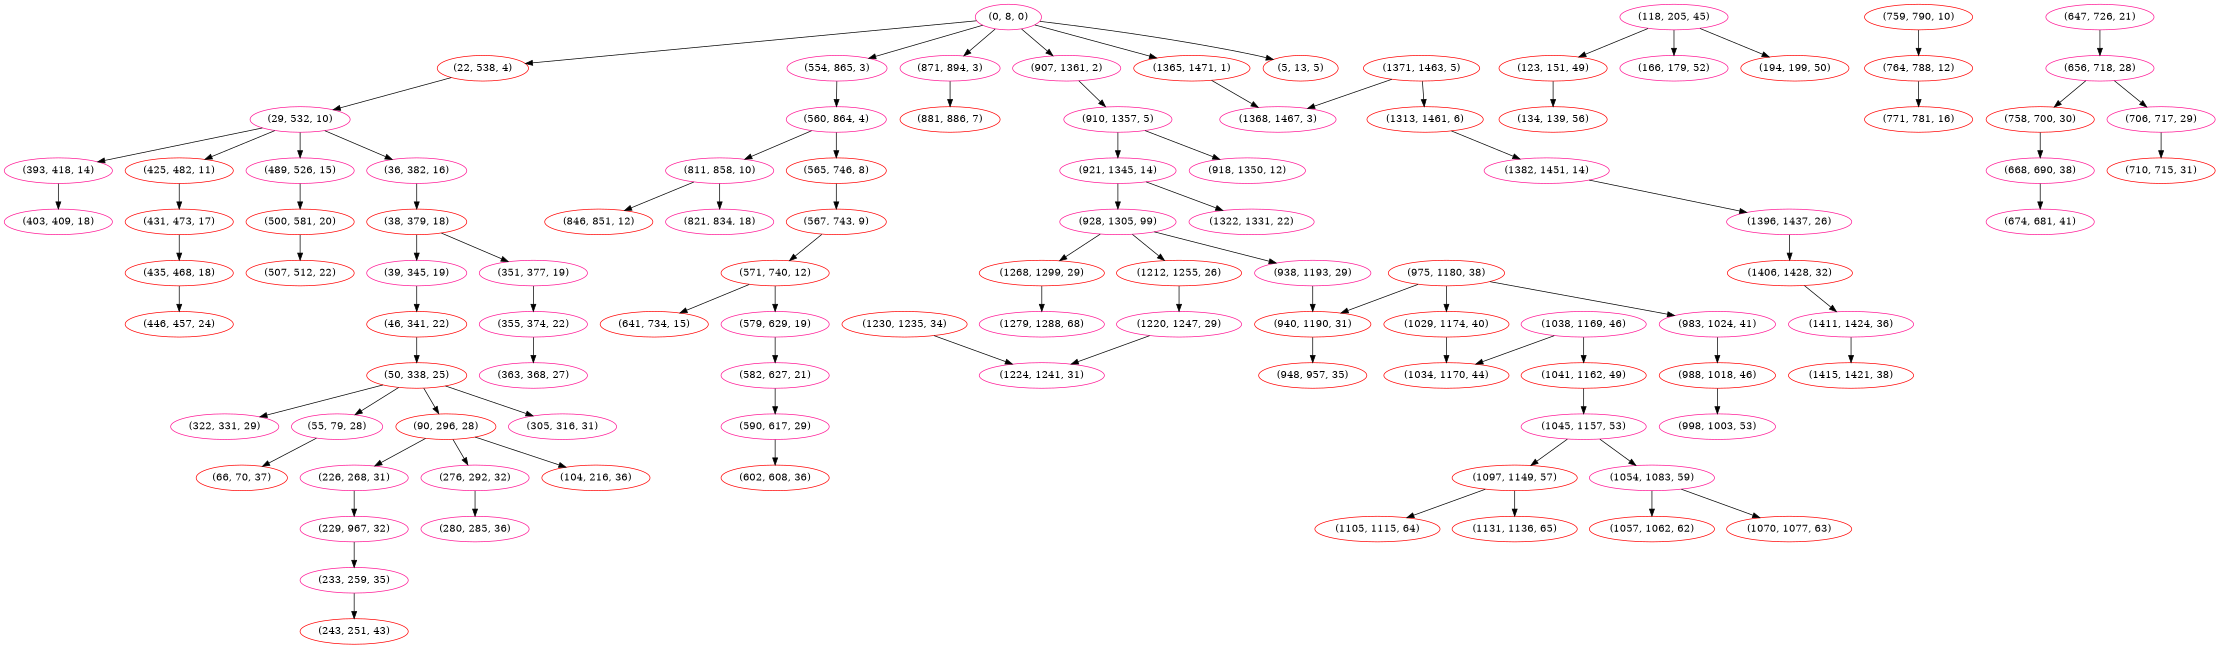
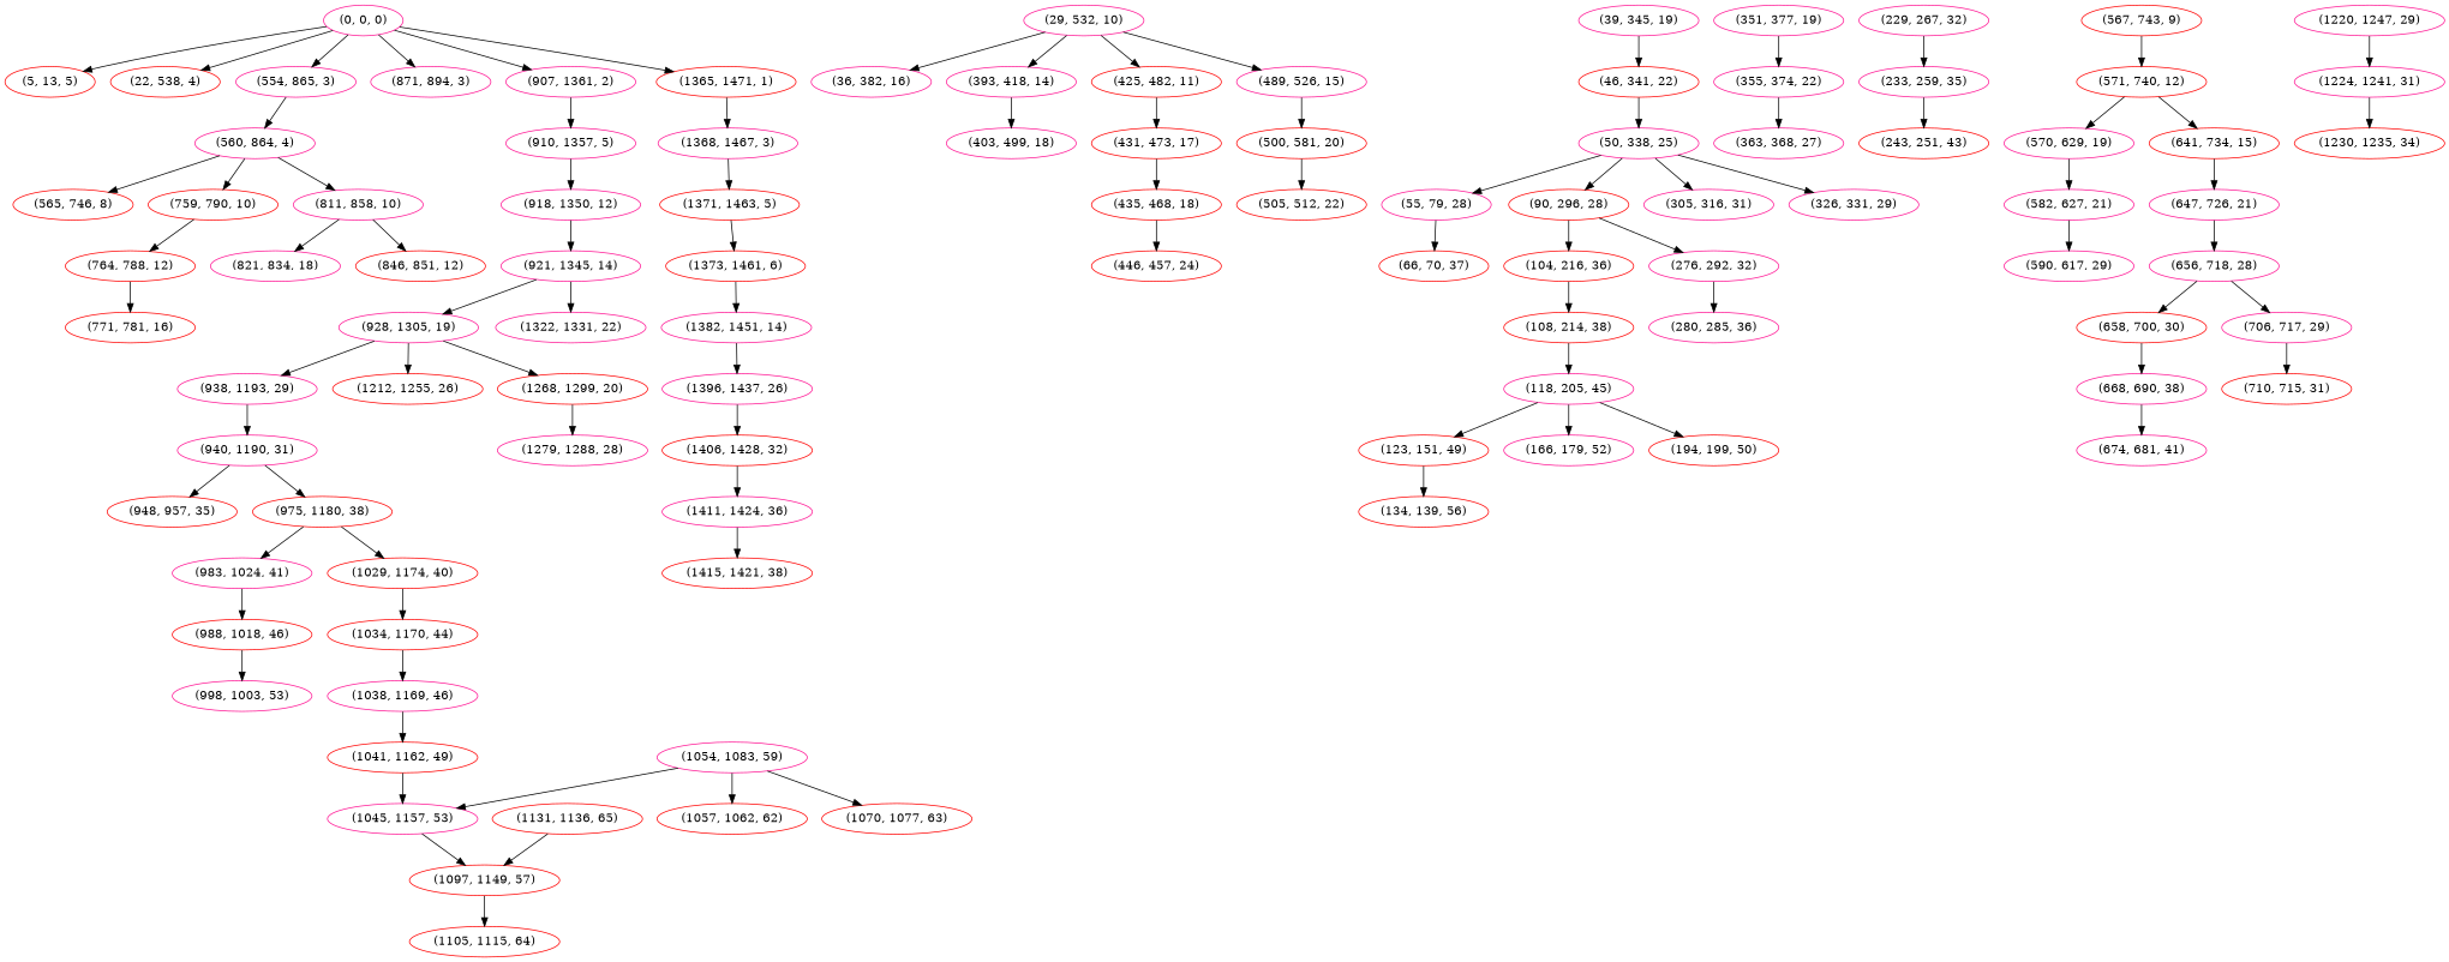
  digraph {
    node [color=deeppink]
    "(5, 13, 5)" [color=red]
-   "(0, 0, 0)" [label="(0, 8, 0)"]
+   "(0, 0, 0)"
    "(22, 538, 4)" [color=red]
    "(554, 865, 3)"
    "(871, 894, 3)"
    "(907, 1361, 2)"
    "(1365, 1471, 1)" [color=red]
    "(29, 532, 10)"
    "(560, 864, 4)"
-   "(881, 886, 7)" [color=red]
    "(910, 1357, 5)"
    "(1368, 1467, 3)"
    "(36, 382, 16)"
    "(393, 418, 14)"
    "(425, 482, 11)" [color=red]
    "(489, 526, 15)"
-   "(38, 379, 18)" [color=red]
-   "(403, 409, 18)"
+   "(403, 409, 18)" [label="(403, 499, 18)"]
    "(431, 473, 17)" [color=red]
    n20 [color=red label="(500, 581, 20)"]
    "(39, 345, 19)"
    "(351, 377, 19)"
    "(46, 341, 22)" [color=red]
    "(355, 374, 22)"
-   "(50, 338, 25)" [color=red]
+   "(50, 338, 25)"
    "(55, 79, 28)"
    "(90, 296, 28)" [color=red]
    "(305, 316, 31)"
-   "(326, 331, 29)" [label="(322, 331, 29)"]
+   "(326, 331, 29)"
    "(66, 70, 37)" [color=red]
    "(104, 216, 36)" [color=red]
-   "(226, 268, 31)"
    "(276, 292, 32)"
-   "(229, 267, 32)" [label="(229, 967, 32)"]
+   "(108, 214, 38)" [color=red]
+   "(229, 267, 32)"
    "(280, 285, 36)"
    "(118, 205, 45)"
    "(123, 151, 49)" [color=red]
    "(166, 179, 52)"
    "(194, 199, 50)" [color=red]
    "(134, 139, 56)" [color=red]
    "(233, 259, 35)"
    "(243, 251, 43)" [color=red]
    "(363, 368, 27)"
    "(435, 468, 18)" [color=red]
    "(446, 457, 24)" [color=red]
-   "(507, 512, 22)" [color=red]
+   "(507, 512, 22)" [color=red label="(505, 512, 22)"]
    "(565, 746, 8)" [color=red]
    "(759, 790, 10)" [color=red]
    "(811, 858, 10)"
    "(567, 743, 9)" [color=red]
    "(764, 788, 12)" [color=red]
    "(821, 834, 18)"
    "(846, 851, 12)" [color=red]
    "(571, 740, 12)" [color=red]
-   "(579, 629, 19)"
+   "(579, 629, 19)" [label="(570, 629, 19)"]
    "(641, 734, 15)" [color=red]
    "(582, 627, 21)"
    "(647, 726, 21)"
    "(590, 617, 29)"
-   "(602, 608, 36)" [color=red]
    "(656, 718, 28)"
-   "(658, 700, 30)" [color=red label="(758, 700, 30)"]
+   "(658, 700, 30)" [color=red]
    "(706, 717, 29)"
    "(668, 690, 38)"
    "(710, 715, 31)" [color=red]
    "(674, 681, 41)"
    "(771, 781, 16)" [color=red]
    "(918, 1350, 12)"
    "(921, 1345, 14)"
-   "(928, 1305, 19)" [label="(928, 1305, 99)"]
+   "(928, 1305, 19)"
    "(1322, 1331, 22)"
    "(938, 1193, 29)"
    "(1212, 1255, 26)" [color=red]
-   "(1268, 1299, 20)" [color=red label="(1268, 1299, 29)"]
-   "(940, 1190, 31)" [color=red]
+   "(1268, 1299, 20)" [color=red]
+   "(940, 1190, 31)"
    "(1220, 1247, 29)"
-   "(1279, 1288, 28)" [label="(1279, 1288, 68)"]
+   "(1279, 1288, 28)"
    "(948, 957, 35)" [color=red]
    "(975, 1180, 38)" [color=red]
    "(983, 1024, 41)"
    "(1029, 1174, 40)" [color=red]
    "(988, 1018, 46)" [color=red]
    "(1034, 1170, 44)" [color=red]
    "(998, 1003, 53)"
    n86 [label="(1038, 1169, 46)"]
    "(1041, 1162, 49)" [color=red]
    "(1045, 1157, 53)"
    "(1054, 1083, 59)"
    "(1097, 1149, 57)" [color=red]
    "(1057, 1062, 62)" [color=red]
    "(1070, 1077, 63)" [color=red]
    "(1105, 1115, 64)" [color=red]
    "(1131, 1136, 65)" [color=red]
    "(1224, 1241, 31)"
    "(1230, 1235, 34)" [color=red]
    "(1371, 1463, 5)" [color=red]
-   "(1373, 1461, 6)" [color=red label="(1313, 1461, 6)"]
+   "(1373, 1461, 6)" [color=red]
    "(1382, 1451, 14)"
    "(1396, 1437, 26)"
    "(1406, 1428, 32)" [color=red]
    "(1411, 1424, 36)"
    "(1415, 1421, 38)" [color=red]
    "(0, 0, 0)" -> "(5, 13, 5)"
    "(0, 0, 0)" -> "(22, 538, 4)"
    "(0, 0, 0)" -> "(554, 865, 3)"
    "(0, 0, 0)" -> "(871, 894, 3)"
    "(0, 0, 0)" -> "(907, 1361, 2)"
    "(0, 0, 0)" -> "(1365, 1471, 1)"
-   "(22, 538, 4)" -> "(29, 532, 10)"
    "(554, 865, 3)" -> "(560, 864, 4)"
-   "(871, 894, 3)" -> "(881, 886, 7)"
    "(907, 1361, 2)" -> "(910, 1357, 5)"
    "(1365, 1471, 1)" -> "(1368, 1467, 3)"
    "(29, 532, 10)" -> "(36, 382, 16)"
    "(29, 532, 10)" -> "(393, 418, 14)"
    "(29, 532, 10)" -> "(425, 482, 11)"
    "(29, 532, 10)" -> "(489, 526, 15)"
    "(560, 864, 4)" -> "(565, 746, 8)"
+   "(560, 864, 4)" -> "(759, 790, 10)"
    "(560, 864, 4)" -> "(811, 858, 10)"
    "(910, 1357, 5)" -> "(918, 1350, 12)"
-   "(1371, 1463, 5)" -> "(1368, 1467, 3)"
-   "(36, 382, 16)" -> "(38, 379, 18)"
+   "(1368, 1467, 3)" -> "(1371, 1463, 5)"
    "(393, 418, 14)" -> "(403, 409, 18)"
    "(425, 482, 11)" -> "(431, 473, 17)"
    "(489, 526, 15)" -> n20
-   "(38, 379, 18)" -> "(39, 345, 19)"
-   "(38, 379, 18)" -> "(351, 377, 19)"
    "(431, 473, 17)" -> "(435, 468, 18)"
    n20 -> "(507, 512, 22)"
    "(39, 345, 19)" -> "(46, 341, 22)"
    "(351, 377, 19)" -> "(355, 374, 22)"
    "(46, 341, 22)" -> "(50, 338, 25)"
    "(355, 374, 22)" -> "(363, 368, 27)"
    "(50, 338, 25)" -> "(55, 79, 28)"
    "(50, 338, 25)" -> "(90, 296, 28)"
    "(50, 338, 25)" -> "(305, 316, 31)"
    "(50, 338, 25)" -> "(326, 331, 29)"
    "(55, 79, 28)" -> "(66, 70, 37)"
    "(90, 296, 28)" -> "(104, 216, 36)"
-   "(90, 296, 28)" -> "(226, 268, 31)"
    "(90, 296, 28)" -> "(276, 292, 32)"
-   "(226, 268, 31)" -> "(229, 267, 32)"
+   "(104, 216, 36)" -> "(108, 214, 38)"
    "(276, 292, 32)" -> "(280, 285, 36)"
+   "(108, 214, 38)" -> "(118, 205, 45)"
    "(229, 267, 32)" -> "(233, 259, 35)"
    "(118, 205, 45)" -> "(123, 151, 49)"
    "(118, 205, 45)" -> "(166, 179, 52)"
    "(118, 205, 45)" -> "(194, 199, 50)"
    "(123, 151, 49)" -> "(134, 139, 56)"
    "(233, 259, 35)" -> "(243, 251, 43)"
    "(435, 468, 18)" -> "(446, 457, 24)"
-   "(565, 746, 8)" -> "(567, 743, 9)"
    "(759, 790, 10)" -> "(764, 788, 12)"
    "(811, 858, 10)" -> "(821, 834, 18)"
    "(811, 858, 10)" -> "(846, 851, 12)"
    "(567, 743, 9)" -> "(571, 740, 12)"
    "(764, 788, 12)" -> "(771, 781, 16)"
    "(571, 740, 12)" -> "(579, 629, 19)"
    "(571, 740, 12)" -> "(641, 734, 15)"
    "(579, 629, 19)" -> "(582, 627, 21)"
+   "(641, 734, 15)" -> "(647, 726, 21)"
    "(582, 627, 21)" -> "(590, 617, 29)"
    "(647, 726, 21)" -> "(656, 718, 28)"
-   "(590, 617, 29)" -> "(602, 608, 36)"
    "(656, 718, 28)" -> "(658, 700, 30)"
    "(656, 718, 28)" -> "(706, 717, 29)"
    "(658, 700, 30)" -> "(668, 690, 38)"
    "(706, 717, 29)" -> "(710, 715, 31)"
    "(668, 690, 38)" -> "(674, 681, 41)"
-   "(910, 1357, 5)" -> "(921, 1345, 14)"
+   "(918, 1350, 12)" -> "(921, 1345, 14)"
    "(921, 1345, 14)" -> "(928, 1305, 19)"
    "(921, 1345, 14)" -> "(1322, 1331, 22)"
    "(928, 1305, 19)" -> "(938, 1193, 29)"
    "(928, 1305, 19)" -> "(1212, 1255, 26)"
    "(928, 1305, 19)" -> "(1268, 1299, 20)"
    "(938, 1193, 29)" -> "(940, 1190, 31)"
-   "(1212, 1255, 26)" -> "(1220, 1247, 29)"
    "(1268, 1299, 20)" -> "(1279, 1288, 28)"
    "(940, 1190, 31)" -> "(948, 957, 35)"
-   "(975, 1180, 38)" -> "(940, 1190, 31)"
+   "(940, 1190, 31)" -> "(975, 1180, 38)"
    "(1220, 1247, 29)" -> "(1224, 1241, 31)"
    "(975, 1180, 38)" -> "(983, 1024, 41)"
    "(975, 1180, 38)" -> "(1029, 1174, 40)"
    "(983, 1024, 41)" -> "(988, 1018, 46)"
    "(1029, 1174, 40)" -> "(1034, 1170, 44)"
    "(988, 1018, 46)" -> "(998, 1003, 53)"
-   n86 -> "(1034, 1170, 44)"
+   "(1034, 1170, 44)" -> n86
    n86 -> "(1041, 1162, 49)"
    "(1041, 1162, 49)" -> "(1045, 1157, 53)"
-   "(1045, 1157, 53)" -> "(1054, 1083, 59)"
+   "(1054, 1083, 59)" -> "(1045, 1157, 53)"
    "(1045, 1157, 53)" -> "(1097, 1149, 57)"
    "(1054, 1083, 59)" -> "(1057, 1062, 62)"
    "(1054, 1083, 59)" -> "(1070, 1077, 63)"
    "(1097, 1149, 57)" -> "(1105, 1115, 64)"
-   "(1097, 1149, 57)" -> "(1131, 1136, 65)"
-   "(1230, 1235, 34)" -> "(1224, 1241, 31)"
+   "(1131, 1136, 65)" -> "(1097, 1149, 57)"
+   "(1224, 1241, 31)" -> "(1230, 1235, 34)"
    "(1371, 1463, 5)" -> "(1373, 1461, 6)"
    "(1373, 1461, 6)" -> "(1382, 1451, 14)"
    "(1382, 1451, 14)" -> "(1396, 1437, 26)"
    "(1396, 1437, 26)" -> "(1406, 1428, 32)"
    "(1406, 1428, 32)" -> "(1411, 1424, 36)"
    "(1411, 1424, 36)" -> "(1415, 1421, 38)"
  }
